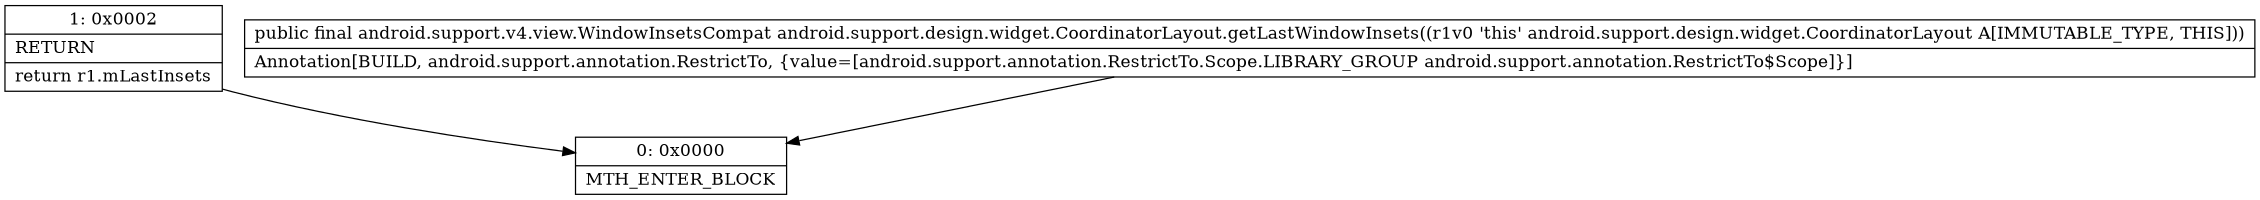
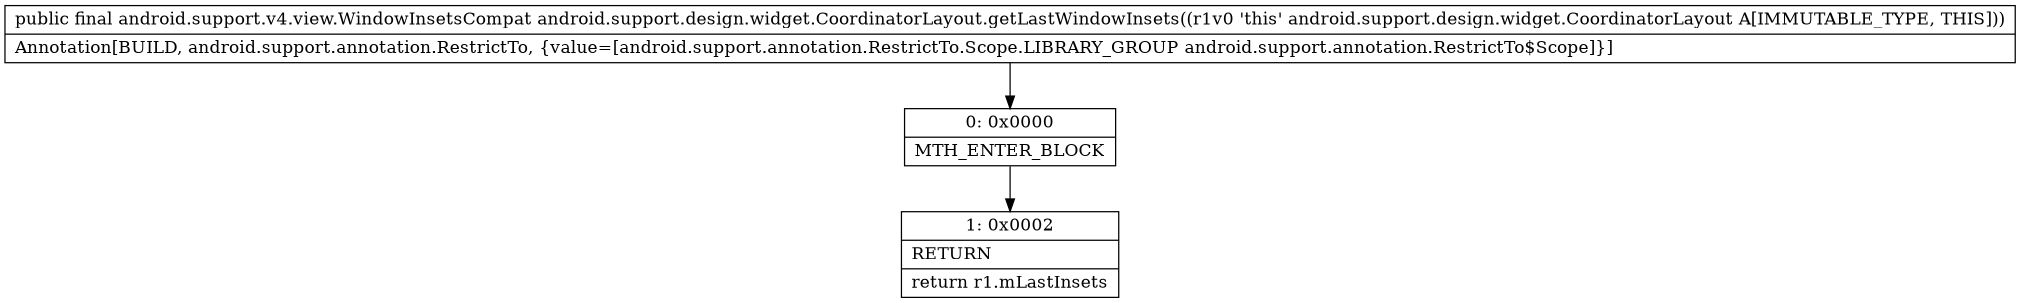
  digraph {
    node [shape=record]
    n1 [label="{0\:\ 0x0000|MTH_ENTER_BLOCK\l}"]
    n2 [label="{1\:\ 0x0002|RETURN\l|return r1.mLastInsets\l}"]
    n3 [label="{public final android.support.v4.view.WindowInsetsCompat android.support.design.widget.CoordinatorLayout.getLastWindowInsets((r1v0 'this' android.support.design.widget.CoordinatorLayout A[IMMUTABLE_TYPE, THIS]))  | Annotation[BUILD, android.support.annotation.RestrictTo, \{value=[android.support.annotation.RestrictTo.Scope.LIBRARY_GROUP android.support.annotation.RestrictTo$Scope]\}]\l}"]
-   n2 -> n1
+   n1 -> n2
    n3 -> n1
  }
